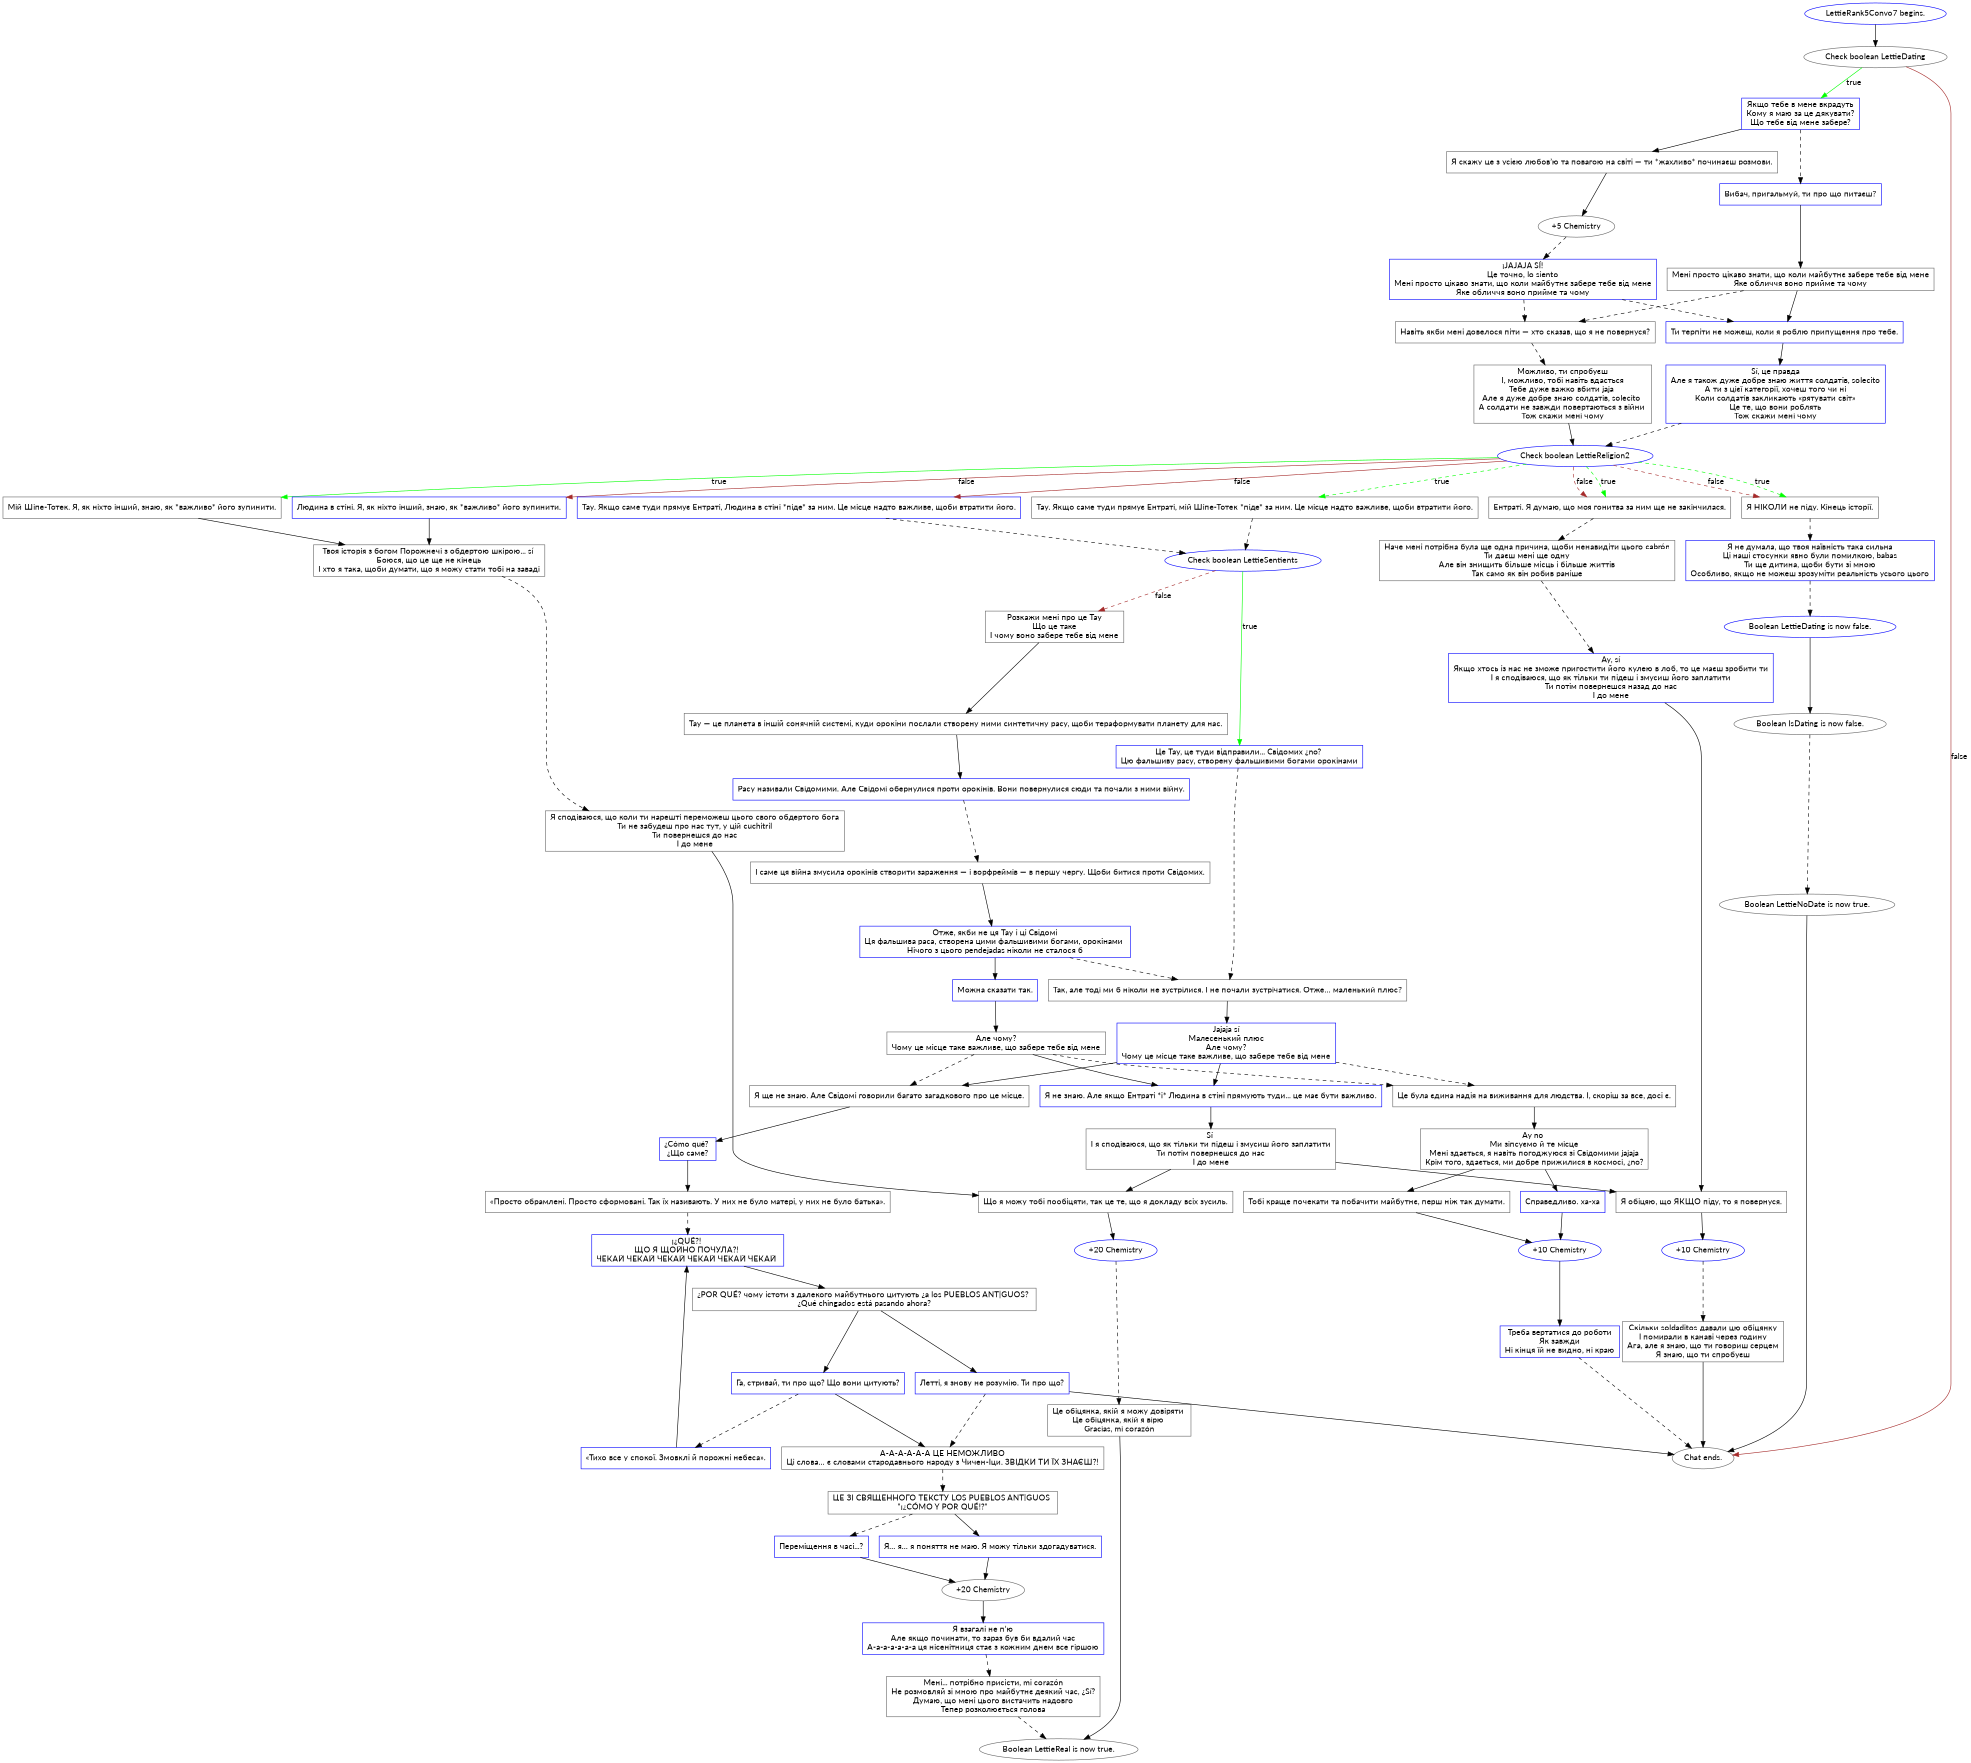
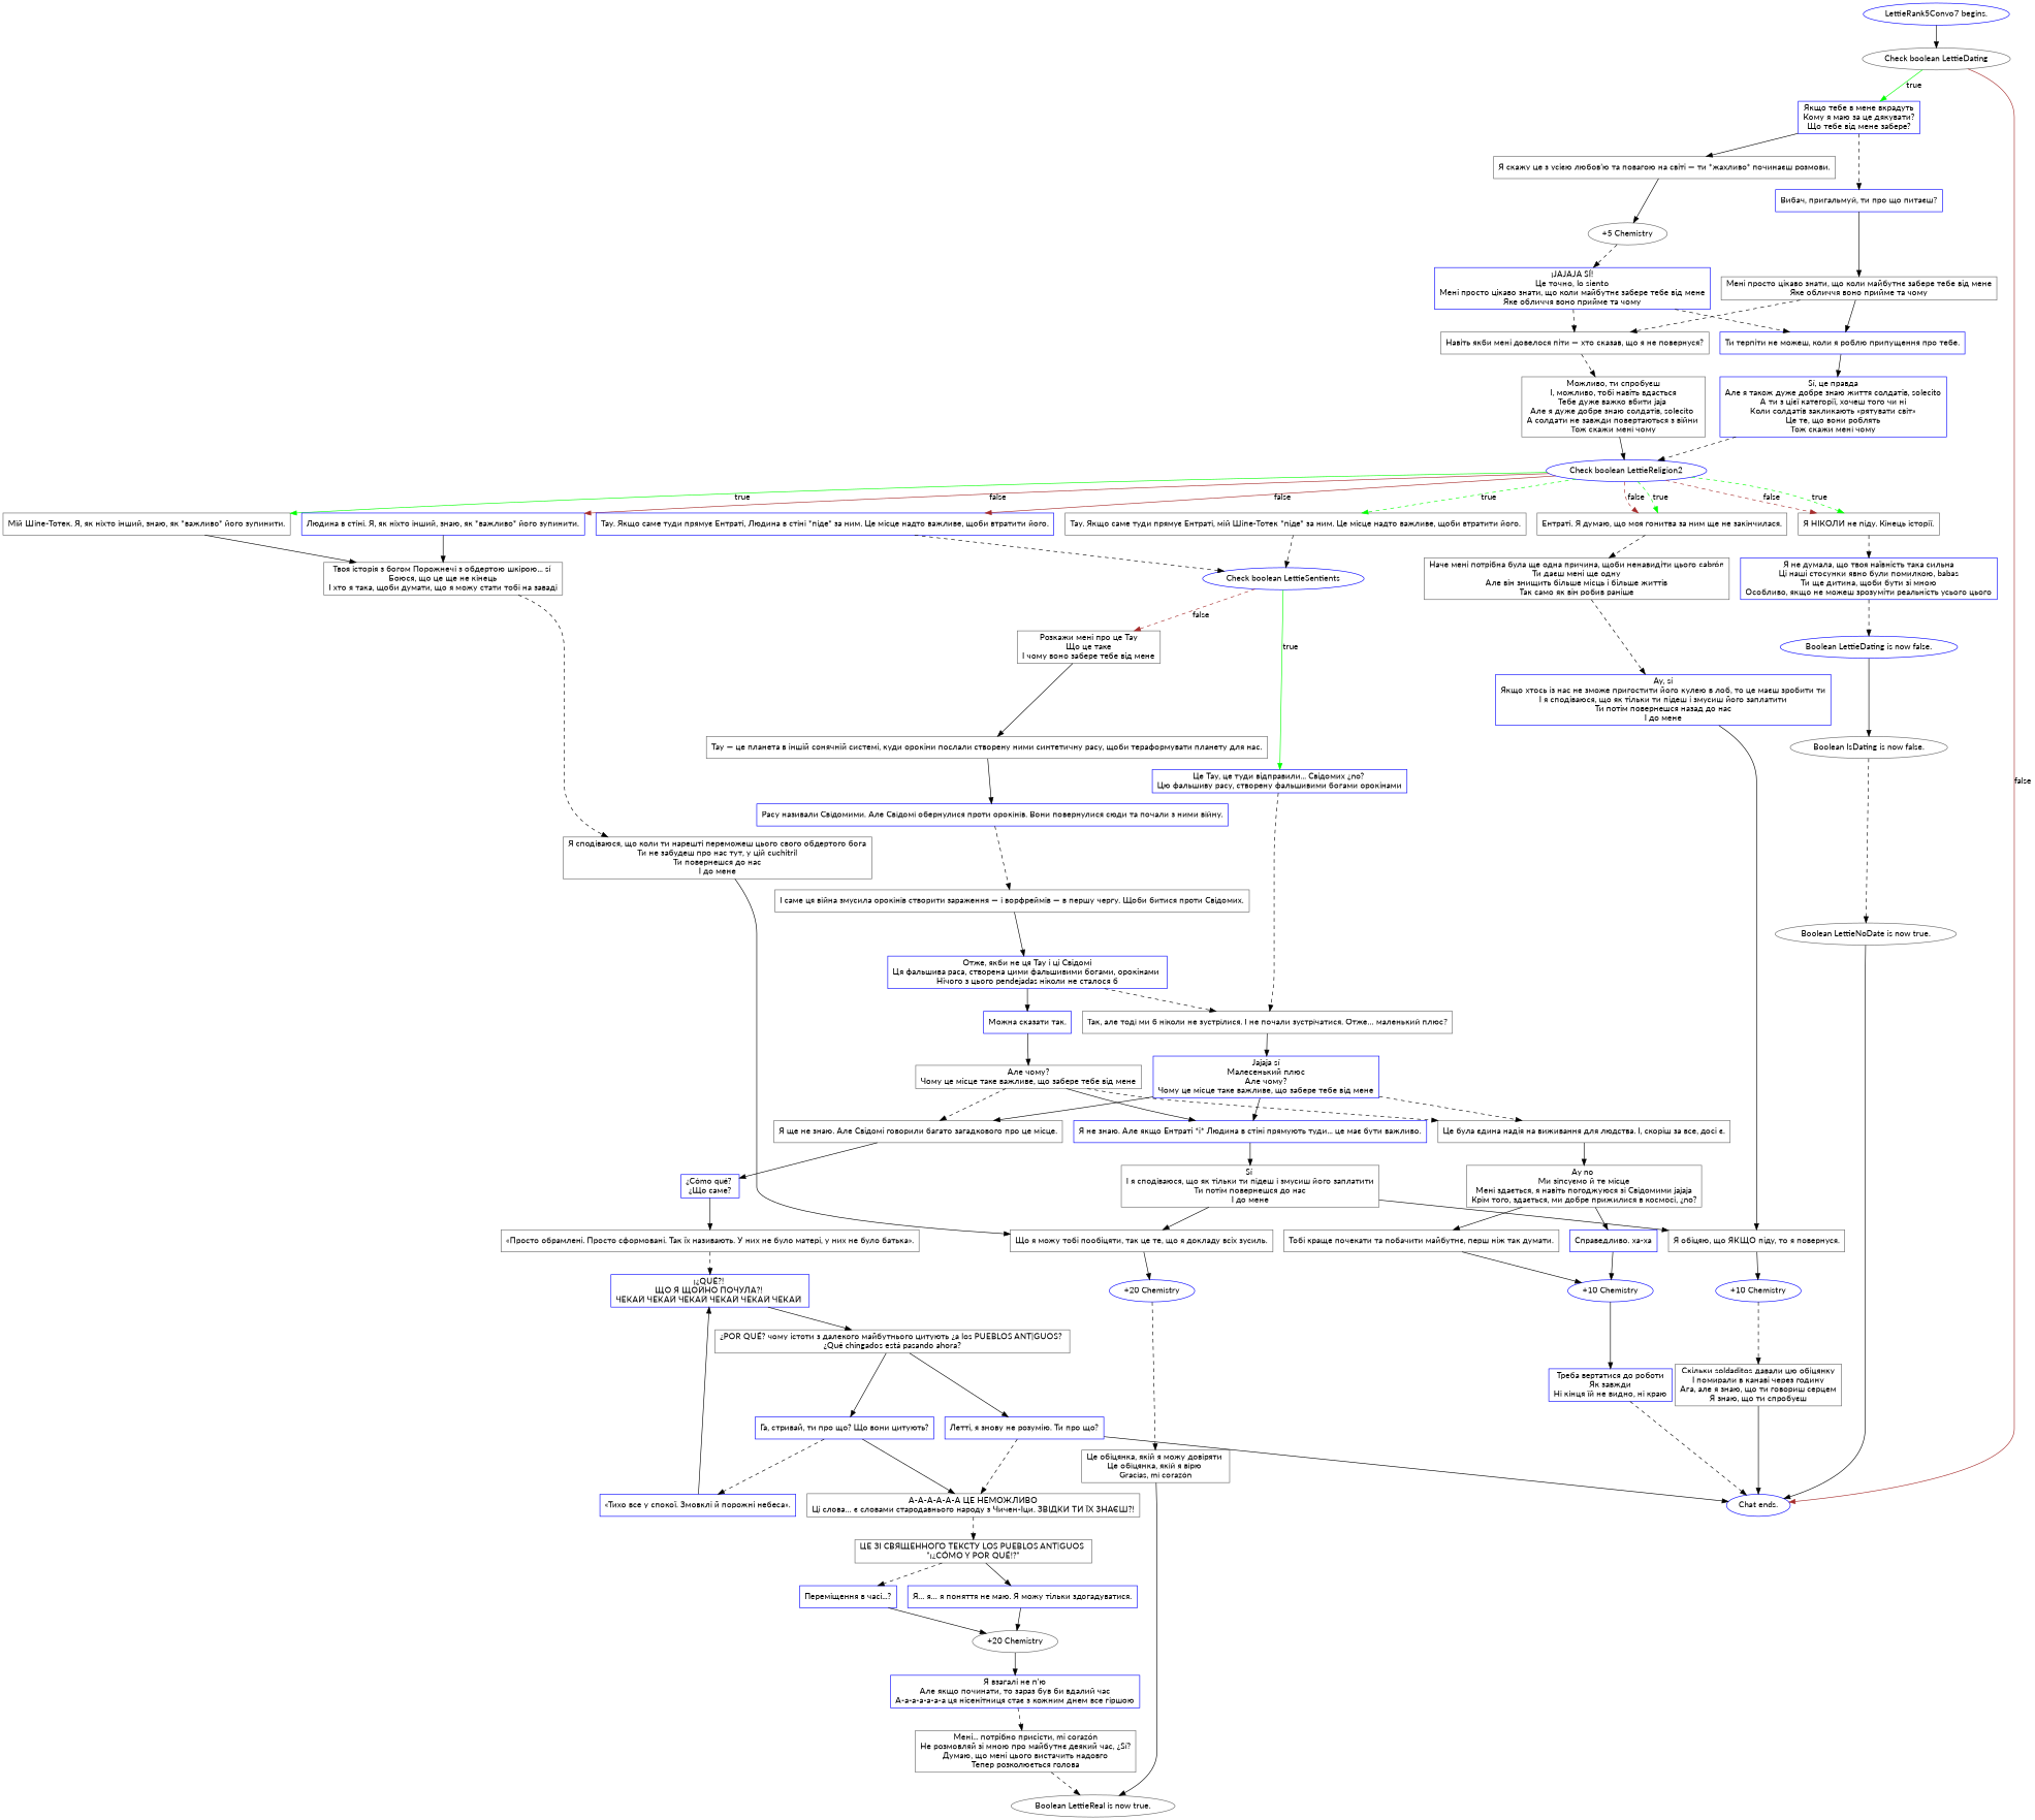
  digraph {
    fontname=Lato
    node [color=gray40 fontname=Lato shape=box]
    edge [fontname=Lato style=solid]
    "LettieRank5Convo7 begins." [color=blue shape=""]
    n2 [label="Check boolean LettieDating" shape=""]
    n3 [color=blue label="Якщо тебе в мене вкрадуть\nКому я маю за це дякувати?\nЩо тебе від мене забере?"]
-   "Chat ends." [shape=""]
+   "Chat ends." [color=blue shape=""]
    n5 [label="Я скажу це з усією любов’ю та повагою на світі — ти *жахливо* починаєш розмови."]
    n6 [color=blue label="Вибач, пригальмуй, ти про що питаєш?"]
    n7 [label="+5 Chemistry" shape=""]
    n8 [label="Мені просто цікаво знати, що коли майбутнє забере тебе від мене\nЯке обличчя воно прийме та чому"]
    n9 [color=blue label="¡JAJAJA SÍ!\nЦе точно, lo siento\nМені просто цікаво знати, що коли майбутнє забере тебе від мене\nЯке обличчя воно прийме та чому"]
    n10 [label="Навіть якби мені довелося піти — хто сказав, що я не повернуся?"]
    n11 [color=blue label="Ти терпіти не можеш, коли я роблю припущення про тебе."]
    n12 [label="Можливо, ти спробуєш\nІ, можливо, тобі навіть вдасться\nТебе дуже важко вбити jaja \nАле я дуже добре знаю солдатів, solecito \nА солдати не завжди повертаються з війни \nТож скажи мені чому"]
    n13 [color=blue label="Sí, це правда\nАле я також дуже добре знаю життя солдатів, solecito\nА ти з цієї категорії, хочеш того чи ні\nКоли солдатів закликають «рятувати світ»\nЦе те, що вони роблять\nТож скажи мені чому"]
    n14 [color=blue label="Check boolean LettieReligion2" shape=""]
    n15 [label="Ентраті. Я думаю, що моя гонитва за ним ще не закінчилася."]
    n16 [label="Мій Шіпе-Тотек. Я, як ніхто інший, знаю, як *важливо* його зупинити."]
    n17 [label="Тау. Якщо саме туди прямує Ентраті, мій Шіпе-Тотек *піде* за ним. Це місце надто важливе, щоби втратити його."]
    n18 [label="Я НІКОЛИ не піду. Кінець історії."]
    n19 [color=blue label="Людина в стіні. Я, як ніхто інший, знаю, як *важливо* його зупинити."]
    n20 [color=blue label="Тау. Якщо саме туди прямує Ентраті, Людина в стіні *піде* за ним. Це місце надто важливе, щоби втратити його."]
    n21 [label="Наче мені потрібна була ще одна причина, щоби ненавидіти цього cabrón\nТи даєш мені ще одну\nАле він знищить більше місць і більше життів\nТак само як він робив раніше"]
    n22 [label="Твоя історія з богом Порожнечі з обдертою шкірою... sí \nБоюся, що це ще не кінець\nІ хто я така, щоби думати, що я можу стати тобі на заваді"]
    n23 [color=blue label="Check boolean LettieSentients" shape=""]
    n24 [color=blue label="Я не думала, що твоя наївність така сильна\nЦі наші стосунки явно були помилкою, babas\nТи ще дитина, щоби бути зі мною\nОсобливо, якщо не можеш зрозуміти реальність усього цього"]
    n25 [color=blue label="Ay, sí\nЯкщо хтось із нас не зможе пригостити його кулею в лоб, то це маєш зробити ти\nІ я сподіваюся, що як тільки ти підеш і змусиш його заплатити\nТи потім повернешся назад до нас\nІ до мене"]
    n26 [label="Я сподіваюся, що коли ти нарешті переможеш цього свого обдертого бога\nТи не забудеш про нас тут, у цій cuchitril\nТи повернешся до нас\nІ до мене"]
    n27 [color=blue label="Це Тау, це туди відправили... Свідомих ¿no? \nЦю фальшиву расу, створену фальшивими богами орокінами"]
    n28 [label="Розкажи мені про це Тау\nЩо це таке\nІ чому воно забере тебе від мене"]
    n29 [color=blue label="Boolean LettieDating is now false." shape=""]
    n30 [label="Я обіцяю, що ЯКЩО піду, то я повернуся."]
    n31 [label="Що я можу тобі пообіцяти, так це те, що я докладу всіх зусиль."]
    n32 [label="Так, але тоді ми б ніколи не зустрілися. І не почали зустрічатися. Отже… маленький плюс?"]
    n33 [label="Тау — це планета в іншій сонячній системі, куди орокіни послали створену ними синтетичну расу, щоби тераформувати планету для нас."]
    n34 [label="Boolean IsDating is now false." shape=""]
    n35 [color=blue label="+10 Chemistry" shape=""]
    n36 [color=blue label="+20 Chemistry" shape=""]
    n37 [color=blue label="Jajaja sí\nМалесенький плюс\nАле чому?\nЧому це місце таке важливе, що забере тебе від мене"]
    n38 [color=blue label="Расу називали Свідомими. Але Свідомі обернулися проти орокінів. Вони повернулися сюди та почали з ними війну."]
    n39 [label="Boolean LettieNoDate is now true." shape=""]
    n40 [label="Скільки soldaditos давали цю обіцянку\nІ помирали в канаві через годину\nАга, але я знаю, що ти говориш серцем\nЯ знаю, що ти спробуєш"]
    n41 [label="Це обіцянка, якій я можу довіряти \nЦе обіцянка, якій я вірю \nGracias, mi corazón"]
    n42 [color=blue label="Я не знаю. Але якщо Ентраті *і* Людина в стіні прямують туди... це має бути важливо."]
    n43 [label="Це була єдина надія на виживання для людства. І, скоріш за все, досі є."]
    n44 [label="Я ще не знаю. Але Свідомі говорили багато загадкового про це місце."]
    n45 [label="І саме ця війна змусила орокінів створити зараження — і ворфреймів — в першу чергу. Щоби битися проти Свідомих."]
    n46 [label="Boolean LettieReal is now true." shape=""]
    n47 [label="Sí \nІ я сподіваюся, що як тільки ти підеш і змусиш його заплатити\nТи потім повернешся до нас\nІ до мене"]
    n48 [label="Ay no \nМи зіпсуємо й те місце\nМені здається, я навіть погоджуюся зі Свідомими jajaja\nКрім того, здається, ми добре прижилися в космосі, ¿no?"]
    n49 [color=blue label="¿Cómo qué? \n¿Що саме?"]
    n50 [color=blue label="Отже, якби не ця Тау і ці Свідомі\nЦя фальшива раса, створена цими фальшивими богами, орокінами \nНічого з цього pendejadas ніколи не сталося б"]
    n51 [color=blue label="Справедливо. ха-ха"]
    n52 [label="Тобі краще почекати та побачити майбутнє, перш ніж так думати."]
    n53 [label="«Просто обрамлені. Просто сформовані. Так їх називають. У них не було матері, у них не було батька»."]
    n54 [color=blue label="Можна сказати так."]
    n55 [color=blue label="+10 Chemistry" shape=""]
    n56 [color=blue label="«Тихо все у спокої. Змовклі й порожні небеса»."]
    n57 [color=blue label="¡¿QUÉ?! \nЩО Я ЩОЙНО ПОЧУЛА?! \nЧЕКАЙ ЧЕКАЙ ЧЕКАЙ ЧЕКАЙ ЧЕКАЙ ЧЕКАЙ "]
    n58 [label="Але чому?\nЧому це місце таке важливе, що забере тебе від мене"]
    n59 [color=blue label="Треба вертатися до роботи\nЯк завжди\nНі кінця їй не видно, ні краю"]
    n60 [label="¿POR QUÉ? чому істоти з далекого майбутнього цитують ¿a los PUEBLOS ANT|GUOS? \n¿Qué chingados está pasando ahora?"]
    n61 [color=blue label="Га, стривай, ти про що? Що вони цитують?"]
    n62 [color=blue label="Летті, я знову не розумію. Ти про що?"]
    n63 [label="A-А-А-А-А-А ЦЕ НЕМОЖЛИВО\nЦі слова… є словами стародавнього народу з Чичен-Іци. ЗВІДКИ ТИ ЇХ ЗНАЄШ?!"]
    n64 [label="ЦЕ ЗІ СВЯЩЕННОГО ТЕКСТУ LOS PUEBLOS ANT|GUOS \n\"¡¿CÓMO Y POR QUÉ!?\""]
    n65 [color=blue label="Я… я… я поняття не маю. Я можу тільки здогадуватися."]
    n66 [color=blue label="Переміщення в часі...?"]
    n67 [label="+20 Chemistry" shape=""]
    n68 [color=blue label="Я взагалі не п’ю\nАле якщо починати, то зараз був би вдалий час\nА-а-а-а-а-а-а ця нісенітниця стає з кожним днем ​​все гіршою"]
    n69 [label="Мені... потрібно присісти, mi corazón\nНе розмовляй зі мною про майбутнє деякий час, ¿Sí?\nДумаю, що мені цього вистачить надовго\nТепер розколюється голова"]
    "LettieRank5Convo7 begins." -> n2
    n2 -> n3 [color=green label=true]
    n2 -> "Chat ends." [color=brown label=false]
    n3 -> n5
    n3 -> n6 [style=dashed]
    n5 -> n7
    n6 -> n8
    n7 -> n9 [style=dashed]
    n8 -> n10 [style=dashed]
    n8 -> n11
    n9 -> n10 [style=dashed]
    n9 -> n11 [style=dashed]
    n10 -> n12 [style=dashed]
    n11 -> n13
    n12 -> n14
    n13 -> n14 [style=dashed]
    n14 -> n15 [color=green label=true style=dashed]
    n14 -> n15 [color=brown label=false style=dashed]
    n14 -> n16 [color=green label=true]
    n14 -> n17 [color=green label=true style=dashed]
    n14 -> n18 [color=green label=true style=dashed]
    n14 -> n18 [color=brown label=false style=dashed]
    n14 -> n19 [color=brown label=false]
    n14 -> n20 [color=brown label=false]
    n15 -> n21 [style=dashed]
    n16 -> n22
    n17 -> n23 [style=dashed]
    n18 -> n24 [style=dashed]
    n19 -> n22
    n20 -> n23 [style=dashed]
    n21 -> n25 [style=dashed]
    n22 -> n26 [style=dashed]
    n23 -> n27 [color=green label=true]
    n23 -> n28 [color=brown label=false style=dashed]
    n24 -> n29 [style=dashed]
    n25 -> n30
    n26 -> n31
    n27 -> n32 [style=dashed]
    n28 -> n33
    n29 -> n34
    n30 -> n35
    n31 -> n36
    n32 -> n37
    n33 -> n38
    n34 -> n39 [style=dashed]
    n35 -> n40 [style=dashed]
    n36 -> n41 [style=dashed]
    n37 -> n42
    n37 -> n43 [style=dashed]
    n37 -> n44
    n38 -> n45 [style=dashed]
    n39 -> "Chat ends."
    n40 -> "Chat ends."
    n41 -> n46
    n42 -> n47
    n43 -> n48
    n44 -> n49
    n45 -> n50
    n47 -> n30
    n47 -> n31
    n48 -> n51
    n48 -> n52
    n49 -> n53
    n50 -> n32 [style=dashed]
    n50 -> n54
    n51 -> n55
    n52 -> n55
    n53 -> n57 [style=dashed]
    n54 -> n58
    n55 -> n59
    n56 -> n57
    n57 -> n60
    n58 -> n42
    n58 -> n43 [style=dashed]
    n58 -> n44 [style=dashed]
    n59 -> "Chat ends." [style=dashed]
    n60 -> n61
    n60 -> n62
    n61 -> n56 [style=dashed]
    n61 -> n63
    n62 -> "Chat ends."
    n62 -> n63 [style=dashed]
    n63 -> n64 [style=dashed]
    n64 -> n65
    n64 -> n66 [style=dashed]
    n65 -> n67
    n66 -> n67
    n67 -> n68
    n68 -> n69 [style=dashed]
    n69 -> n46 [style=dashed]
  }
